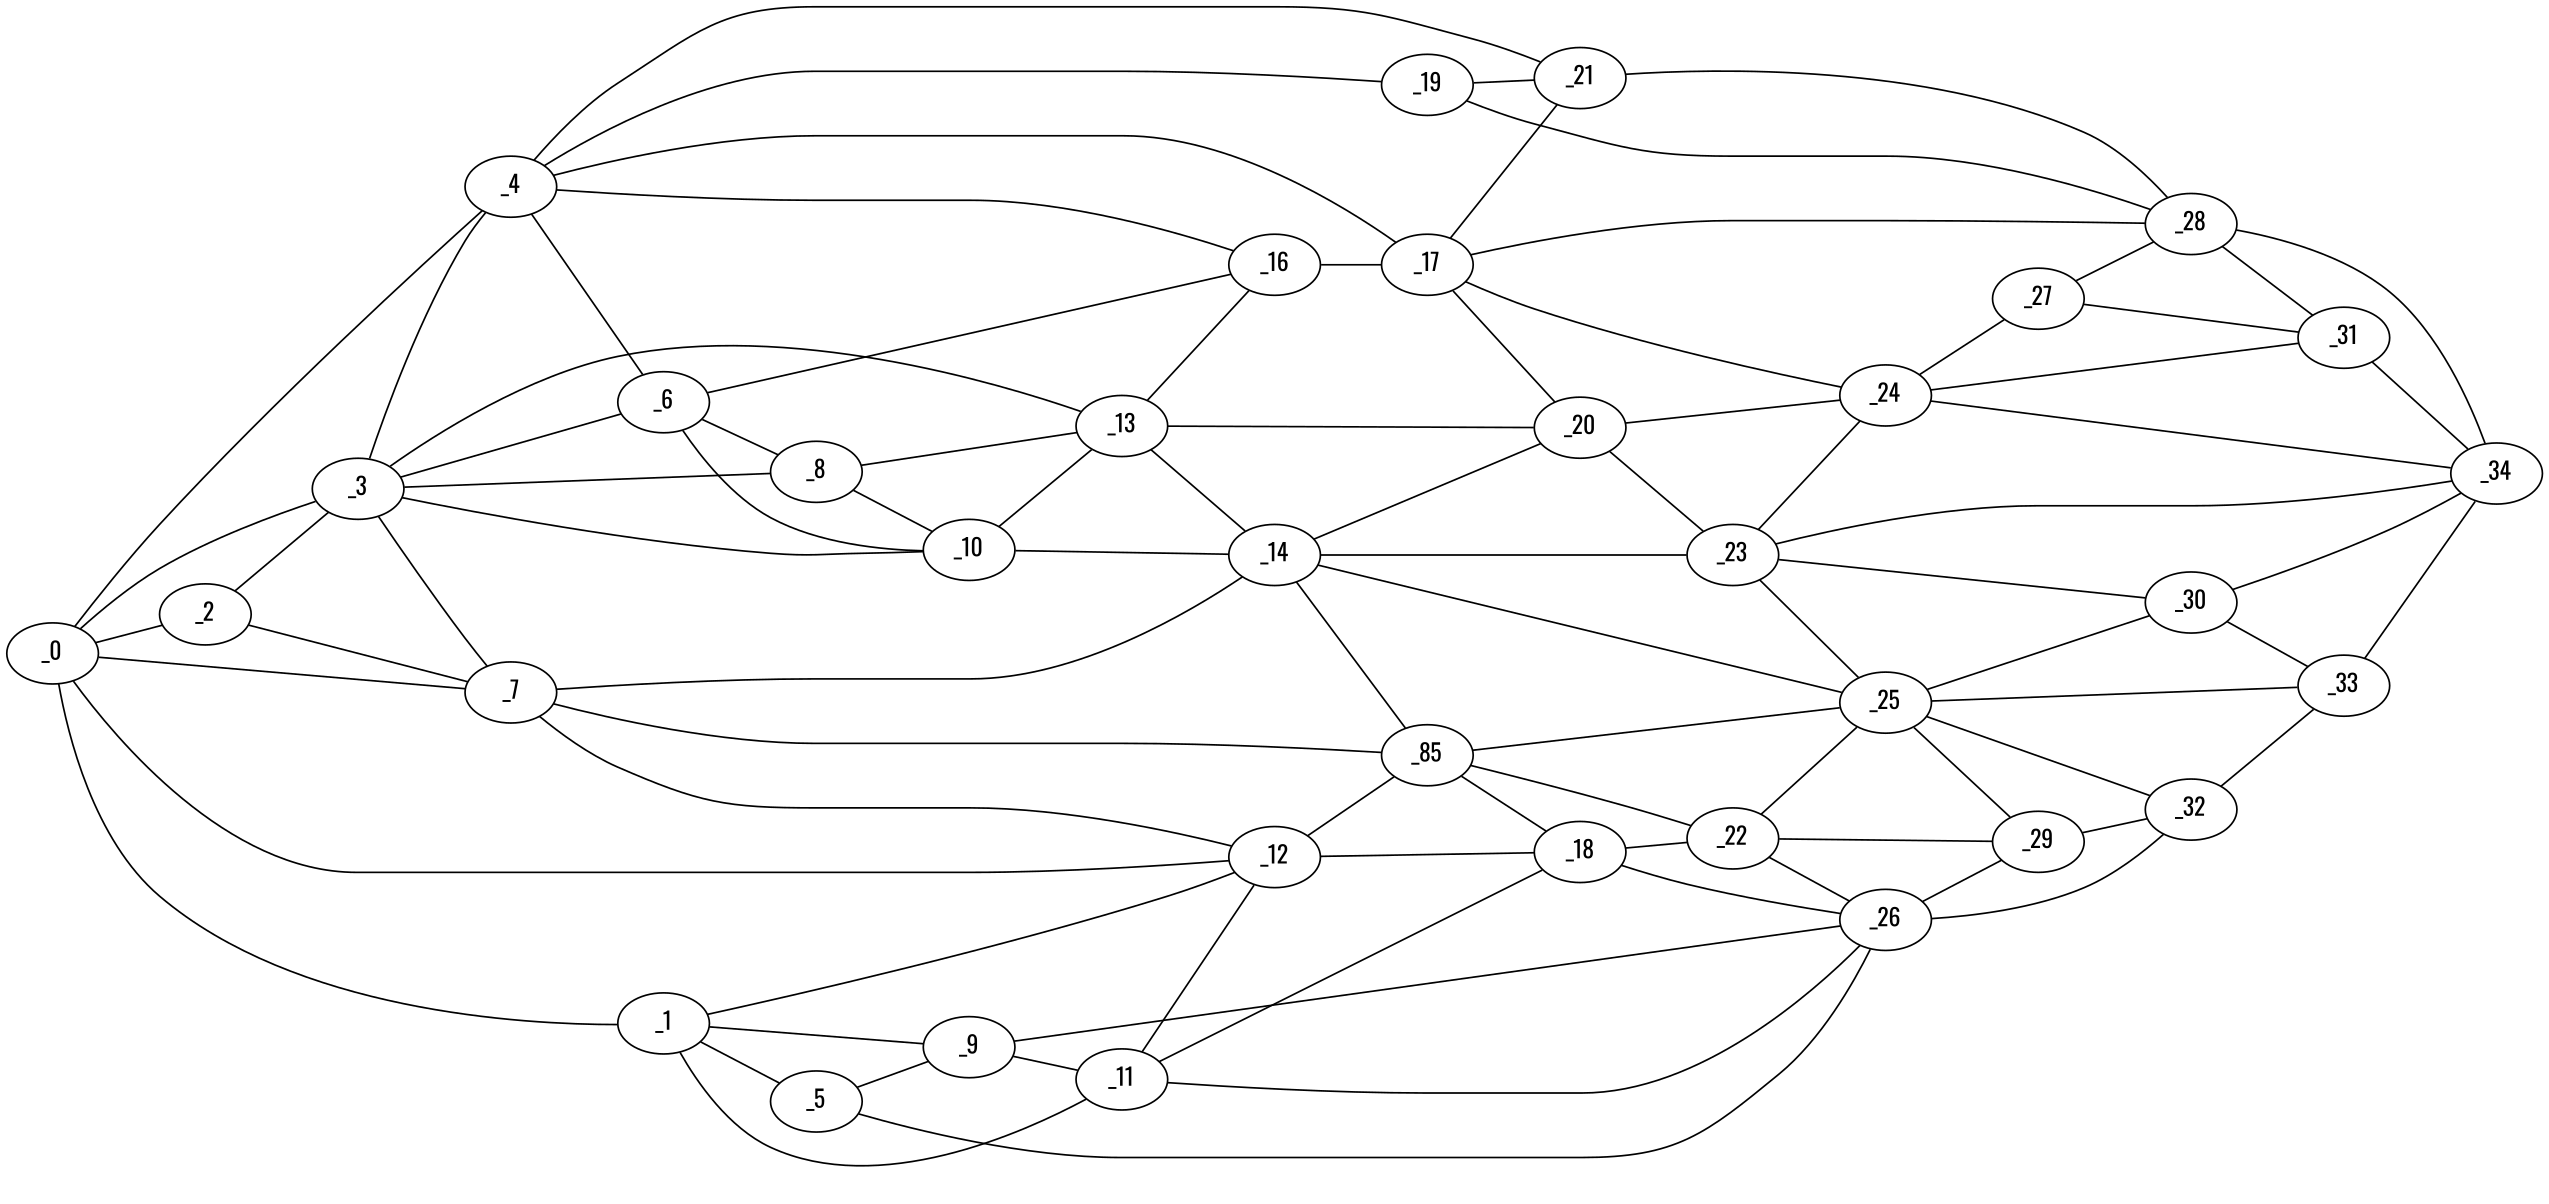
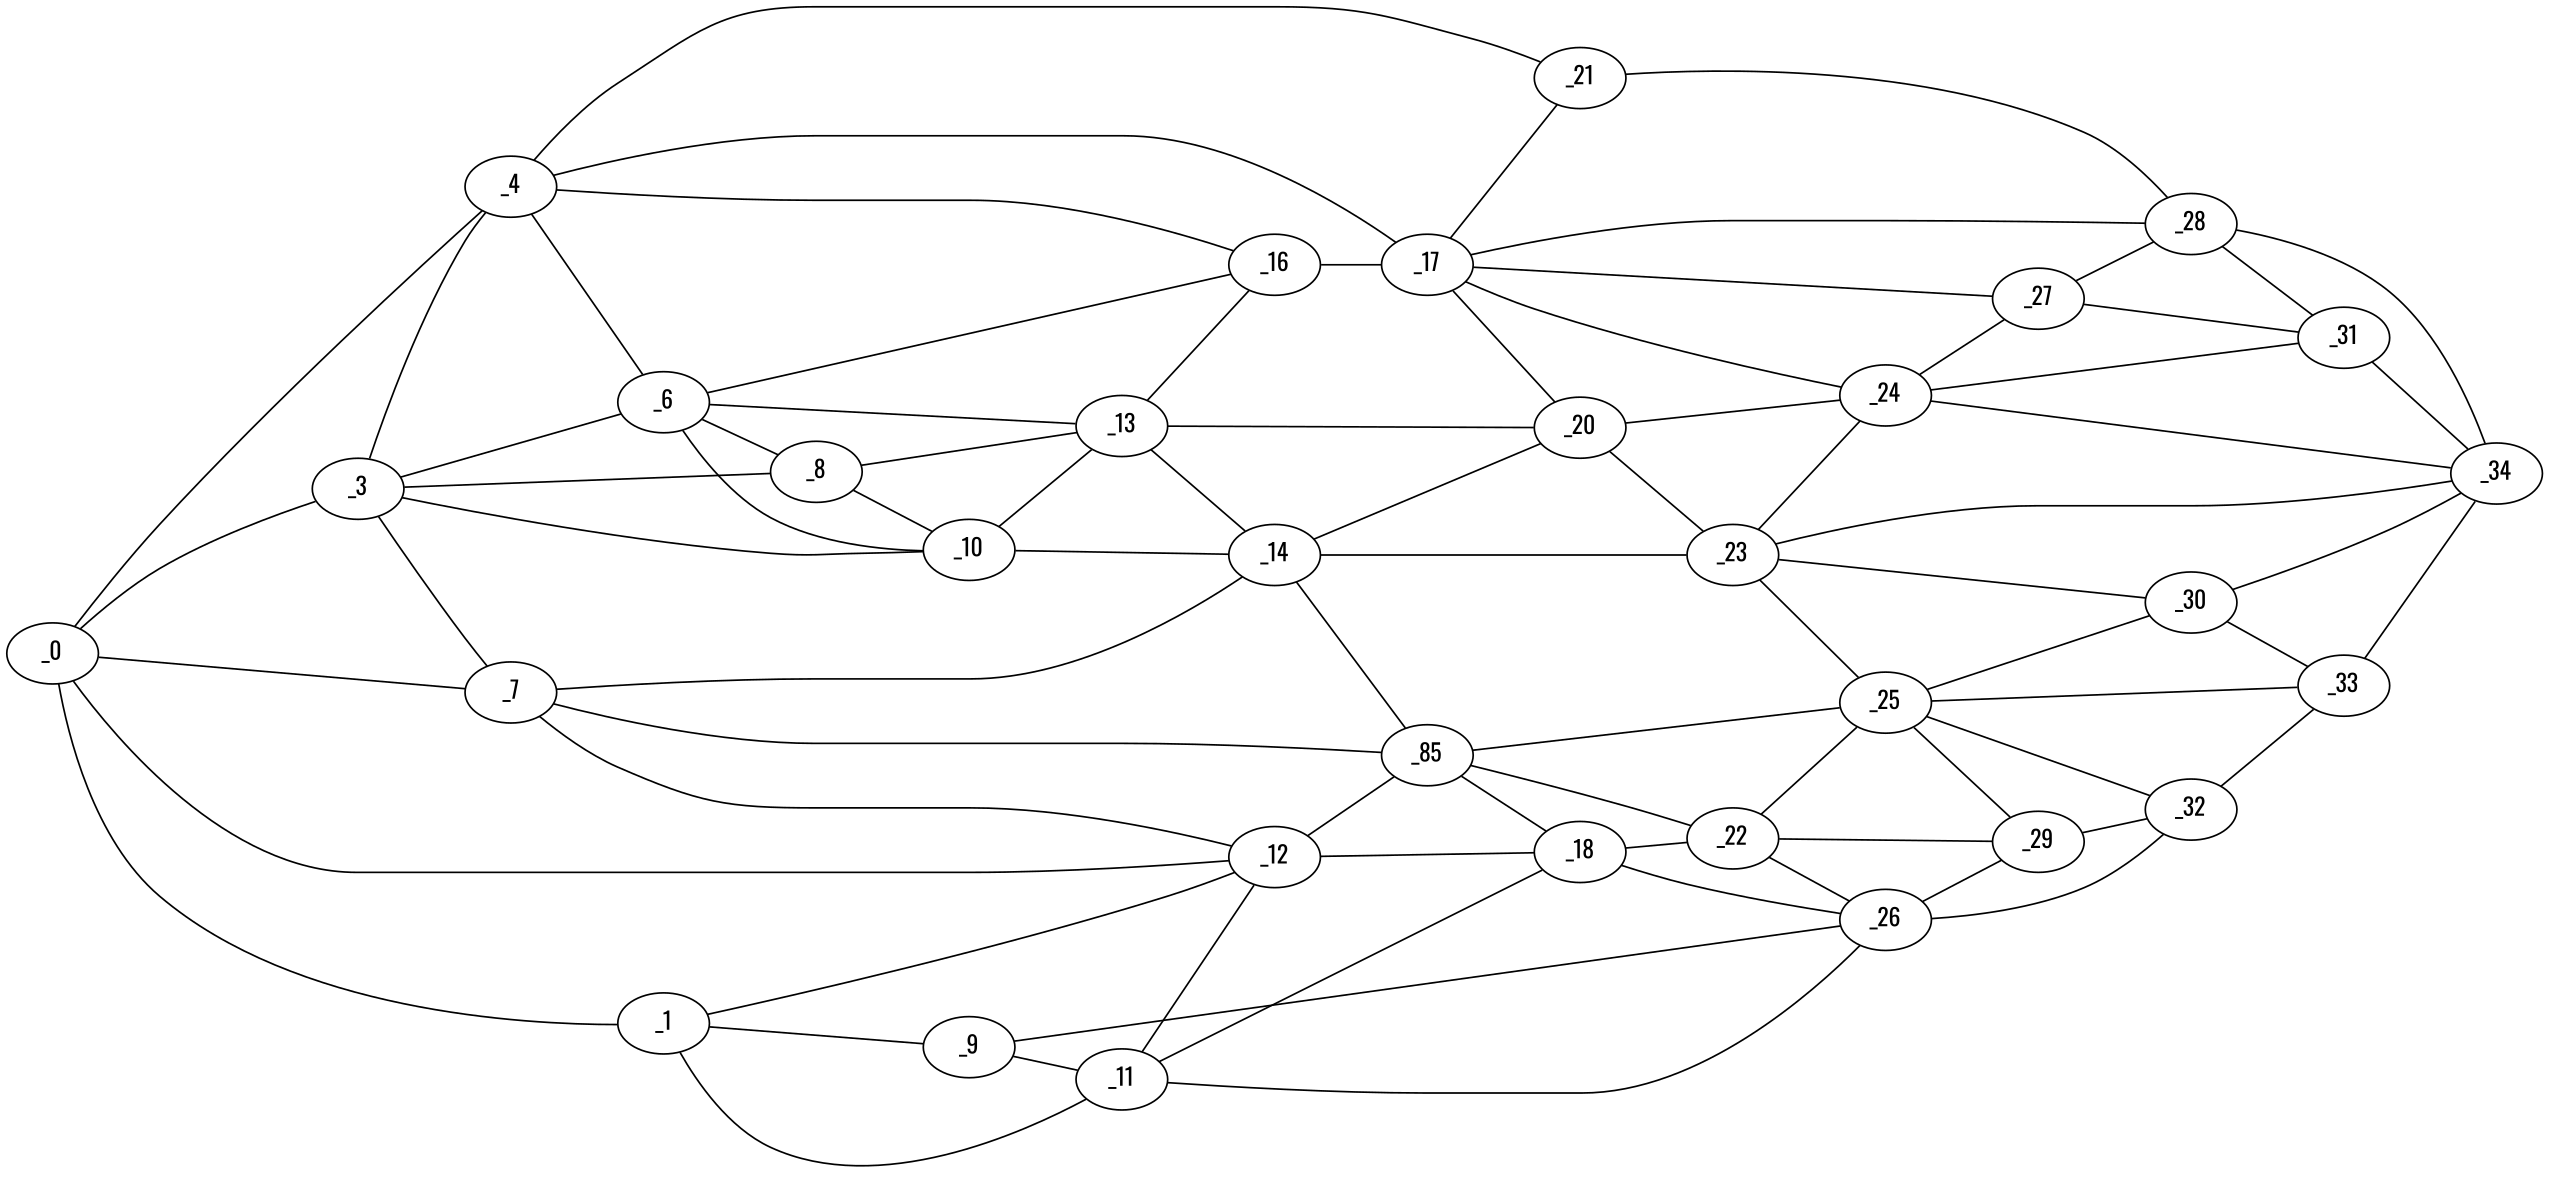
  graph {
    fontname=Oswald
    rankdir=LR
    node [fontname=Oswald x=93 y=69]
    edge [fontname=Oswald valence=2]
    _0 [x=36 y=60]
    _1 [x=42 y=8]
-   _2 [x=45 y=61]
    _3 [x=49]
    _4 [x=51 y=88]
    _7 [x=55 y=56]
    _12 [x=66 y=29]
-   _5 [x=52 y=3]
    _9 [x=58 y=6]
    _11 [x=66 y=14]
    _6 [x=54 y=76]
    _8 [x=57]
    _10 [x=59 y=65]
    _16 [x=69 y=87]
    _17 [x=70 y=93]
-   _19 [x=81 y=126]
    _21 [x=82 y=119]
    _14 [x=68 y=65]
    n19 [label=_85 x=69 y=45]
    _18 [x=79 y=30]
    _26 [y=14]
    _13 [x=67 y=74]
    _20 [x=82 y=80]
    _24 [x=90 y=88]
    _27 [y=94]
    _28 [y=104]
    _23 [x=90 y=77]
    _25 [x=92 y=57]
    _22 [x=90 y=40]
    _29 [x=95 y=42]
    _32 [x=97 y=54]
    _34 [x=97 y=80]
    _31 [x=95 y=89]
    _33 [x=97 y=59]
    _30 [x=95 y=71]
    _0 -- _1 [valence=1]
-   _0 -- _2
    _0 -- _3 [valence=1]
    _0 -- _4 [valence=1]
    _0 -- _7 [valence=1]
    _0 -- _12
    _1 -- _12
-   _1 -- _5 [valence=1]
    _1 -- _9 [valence=1]
    _1 -- _11
-   _2 -- _3
-   _2 -- _7 [valence=1]
    _3 -- _4 [valence=1]
    _3 -- _7 [valence=1]
    _3 -- _6 [valence=1]
    _3 -- _8
    _3 -- _10 [valence=1]
    _4 -- _6
    _4 -- _16
    _4 -- _17 [valence=1]
-   _4 -- _19 [valence=1]
    _4 -- _21
    _7 -- _12
    _7 -- _14
    _7 -- n19
    _12 -- n19
    _12 -- _18
-   _5 -- _9
-   _5 -- _26 [valence=1]
    _9 -- _11
    _9 -- _26 [valence=1]
    _11 -- _12
    _11 -- _18
    _11 -- _26 [valence=1]
    _6 -- _8 [valence=1]
    _6 -- _10
    _6 -- _16 [valence=1]
-   _3 -- _13
+   _6 -- _13
    _8 -- _10
    _8 -- _13 [valence=1]
    _10 -- _14
    _10 -- _13
    _16 -- _17
    _17 -- _21
    _17 -- _20 [valence=1]
    _17 -- _24
+   _17 -- _27
    _17 -- _28 [valence=1]
-   _19 -- _21
-   _19 -- _28 [valence=1]
    _21 -- _28
    _14 -- n19
    _14 -- _20
    _14 -- _23
-   _14 -- _25
    n19 -- _18
    n19 -- _25
    n19 -- _22
    _18 -- _26
    _18 -- _22 [valence=1]
    _26 -- _29
    _26 -- _32 [valence=1]
    _13 -- _16
    _13 -- _14 [valence=1]
    _13 -- _20
    _20 -- _24
    _20 -- _23 [valence=1]
    _24 -- _27 [valence=1]
    _24 -- _34
    _24 -- _31
    _27 -- _28 [valence=1]
    _27 -- _31
    _28 -- _34 [valence=1]
    _28 -- _31
    _23 -- _24 [valence=1]
    _23 -- _25 [valence=1]
    _23 -- _34 [valence=1]
    _23 -- _30
    _25 -- _29
    _25 -- _32
    _25 -- _33
    _25 -- _30 [valence=1]
    _22 -- _26
    _22 -- _25
    _22 -- _29
    _29 -- _32
    _32 -- _33 [valence=1]
    _31 -- _34
    _33 -- _34 [valence=1]
    _30 -- _34 [valence=1]
    _30 -- _33
  }
